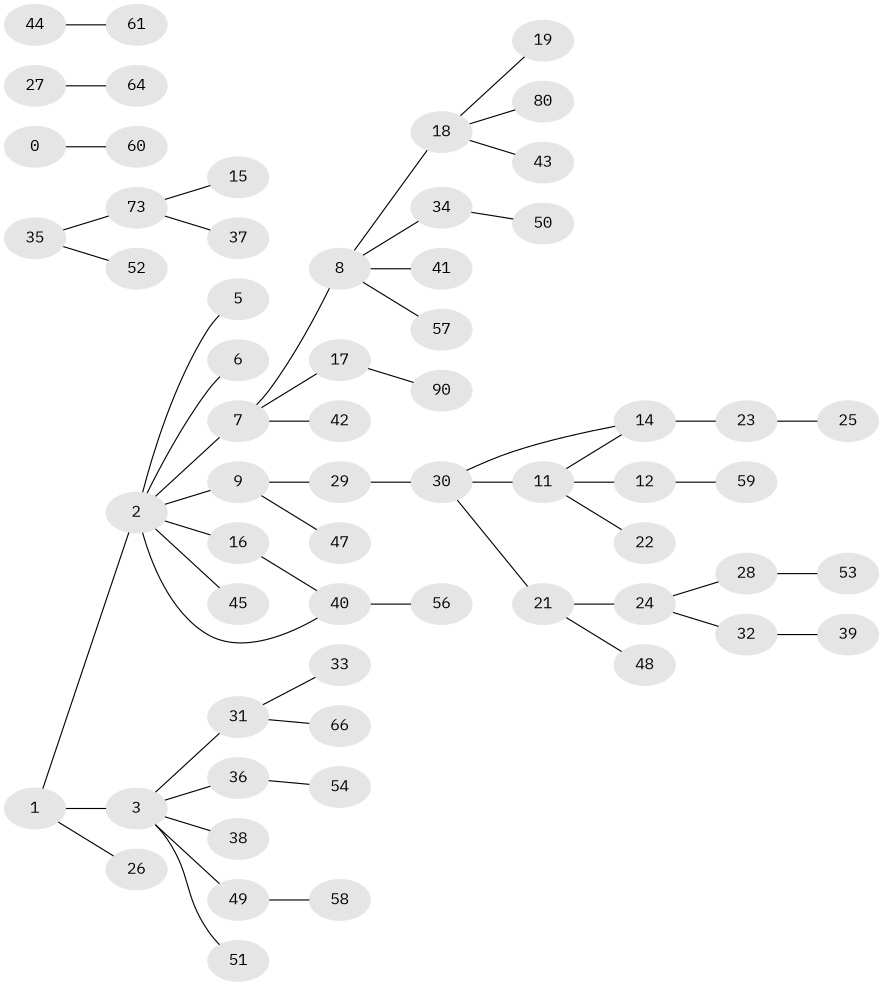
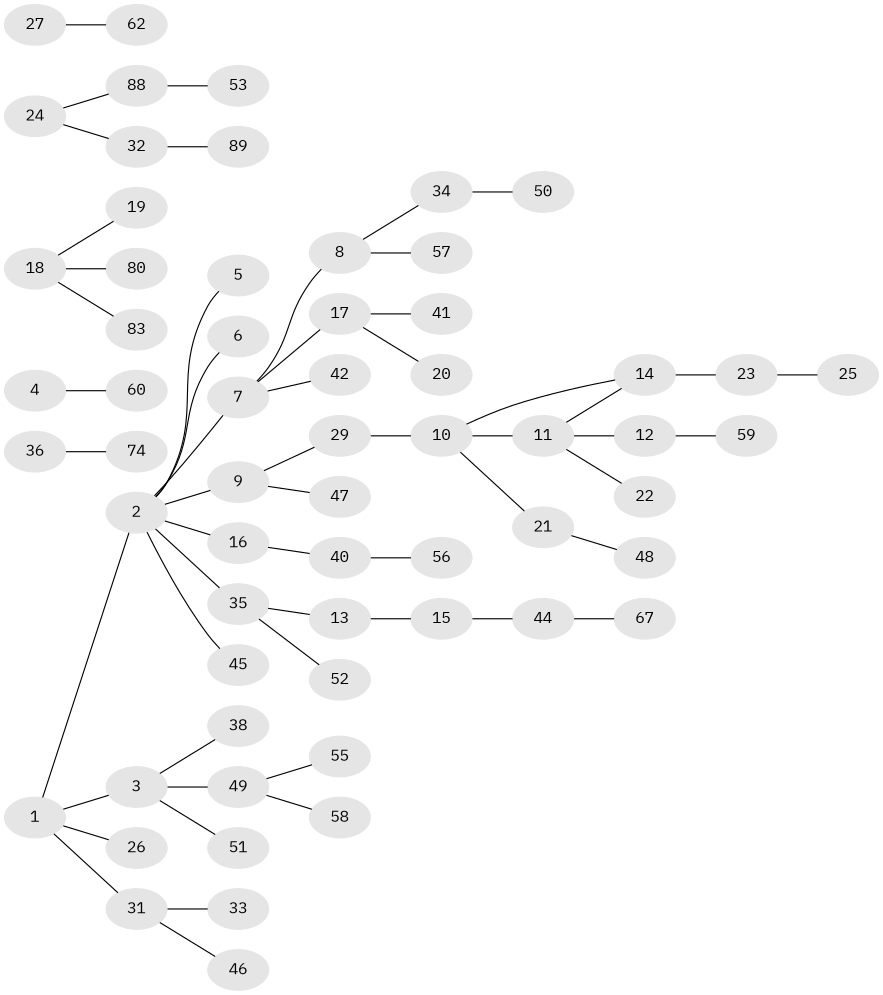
  graph {
    fontname="IBM Plex Mono"
    rankdir=LR
    node [color=gray90 fontname="IBM Plex Mono" style=filled]
    edge [fontname="IBM Plex Mono"]
    1
    2
    3
    26
    5
    6
    7
    9
    16
    35
    45
    31
    36
    38
    49
    51
    8
    17
    42
    29
    47
-   13 [label=73]
+   13
    15
-   37
    40
    52
-   4 [label=0]
+   4
    60
    33
-   46 [label=66]
-   54
+   46
+   54 [label=74]
+   55
    58
    18
    34
    41
    57
-   20 [label=90]
+   20
    19
    n40 [label=80]
-   43
+   43 [label=83]
    50
-   10 [label=30]
+   10
    11
    14
    21
    12
    22
    23
    24
    48
    59
    27
-   62 [label=64]
+   62
    44
    25
-   61
+   61 [label=67]
    56
-   28
+   28 [label=88]
    32
    53
-   39
+   39 [label=89]
    1 -- 2
    1 -- 3
    1 -- 26
    2 -- 5
    2 -- 6
    2 -- 7
    2 -- 9
    2 -- 16
-   2 -- 40
+   2 -- 35
    2 -- 45
-   3 -- 31
-   3 -- 36
+   1 -- 31
    3 -- 38
    3 -- 49
    3 -- 51
    7 -- 8
    7 -- 17
    7 -- 42
    9 -- 29
    9 -- 47
    16 -- 40
    35 -- 13
    35 -- 52
    31 -- 33
    31 -- 46
    36 -- 54
+   49 -- 55
    49 -- 58
-   8 -- 18
    8 -- 34
-   8 -- 41
+   17 -- 41
    8 -- 57
    17 -- 20
    29 -- 10
    13 -- 15
-   13 -- 37
+   15 -- 44
    40 -- 56
    4 -- 60
    18 -- 19
    18 -- n40
    18 -- 43
    34 -- 50
    10 -- 11
    10 -- 14
    10 -- 21
    11 -- 14
    11 -- 12
    11 -- 22
    14 -- 23
-   21 -- 24
    21 -- 48
    12 -- 59
    23 -- 25
    24 -- 28
    24 -- 32
    27 -- 62
    44 -- 61
    28 -- 53
    32 -- 39
  }
